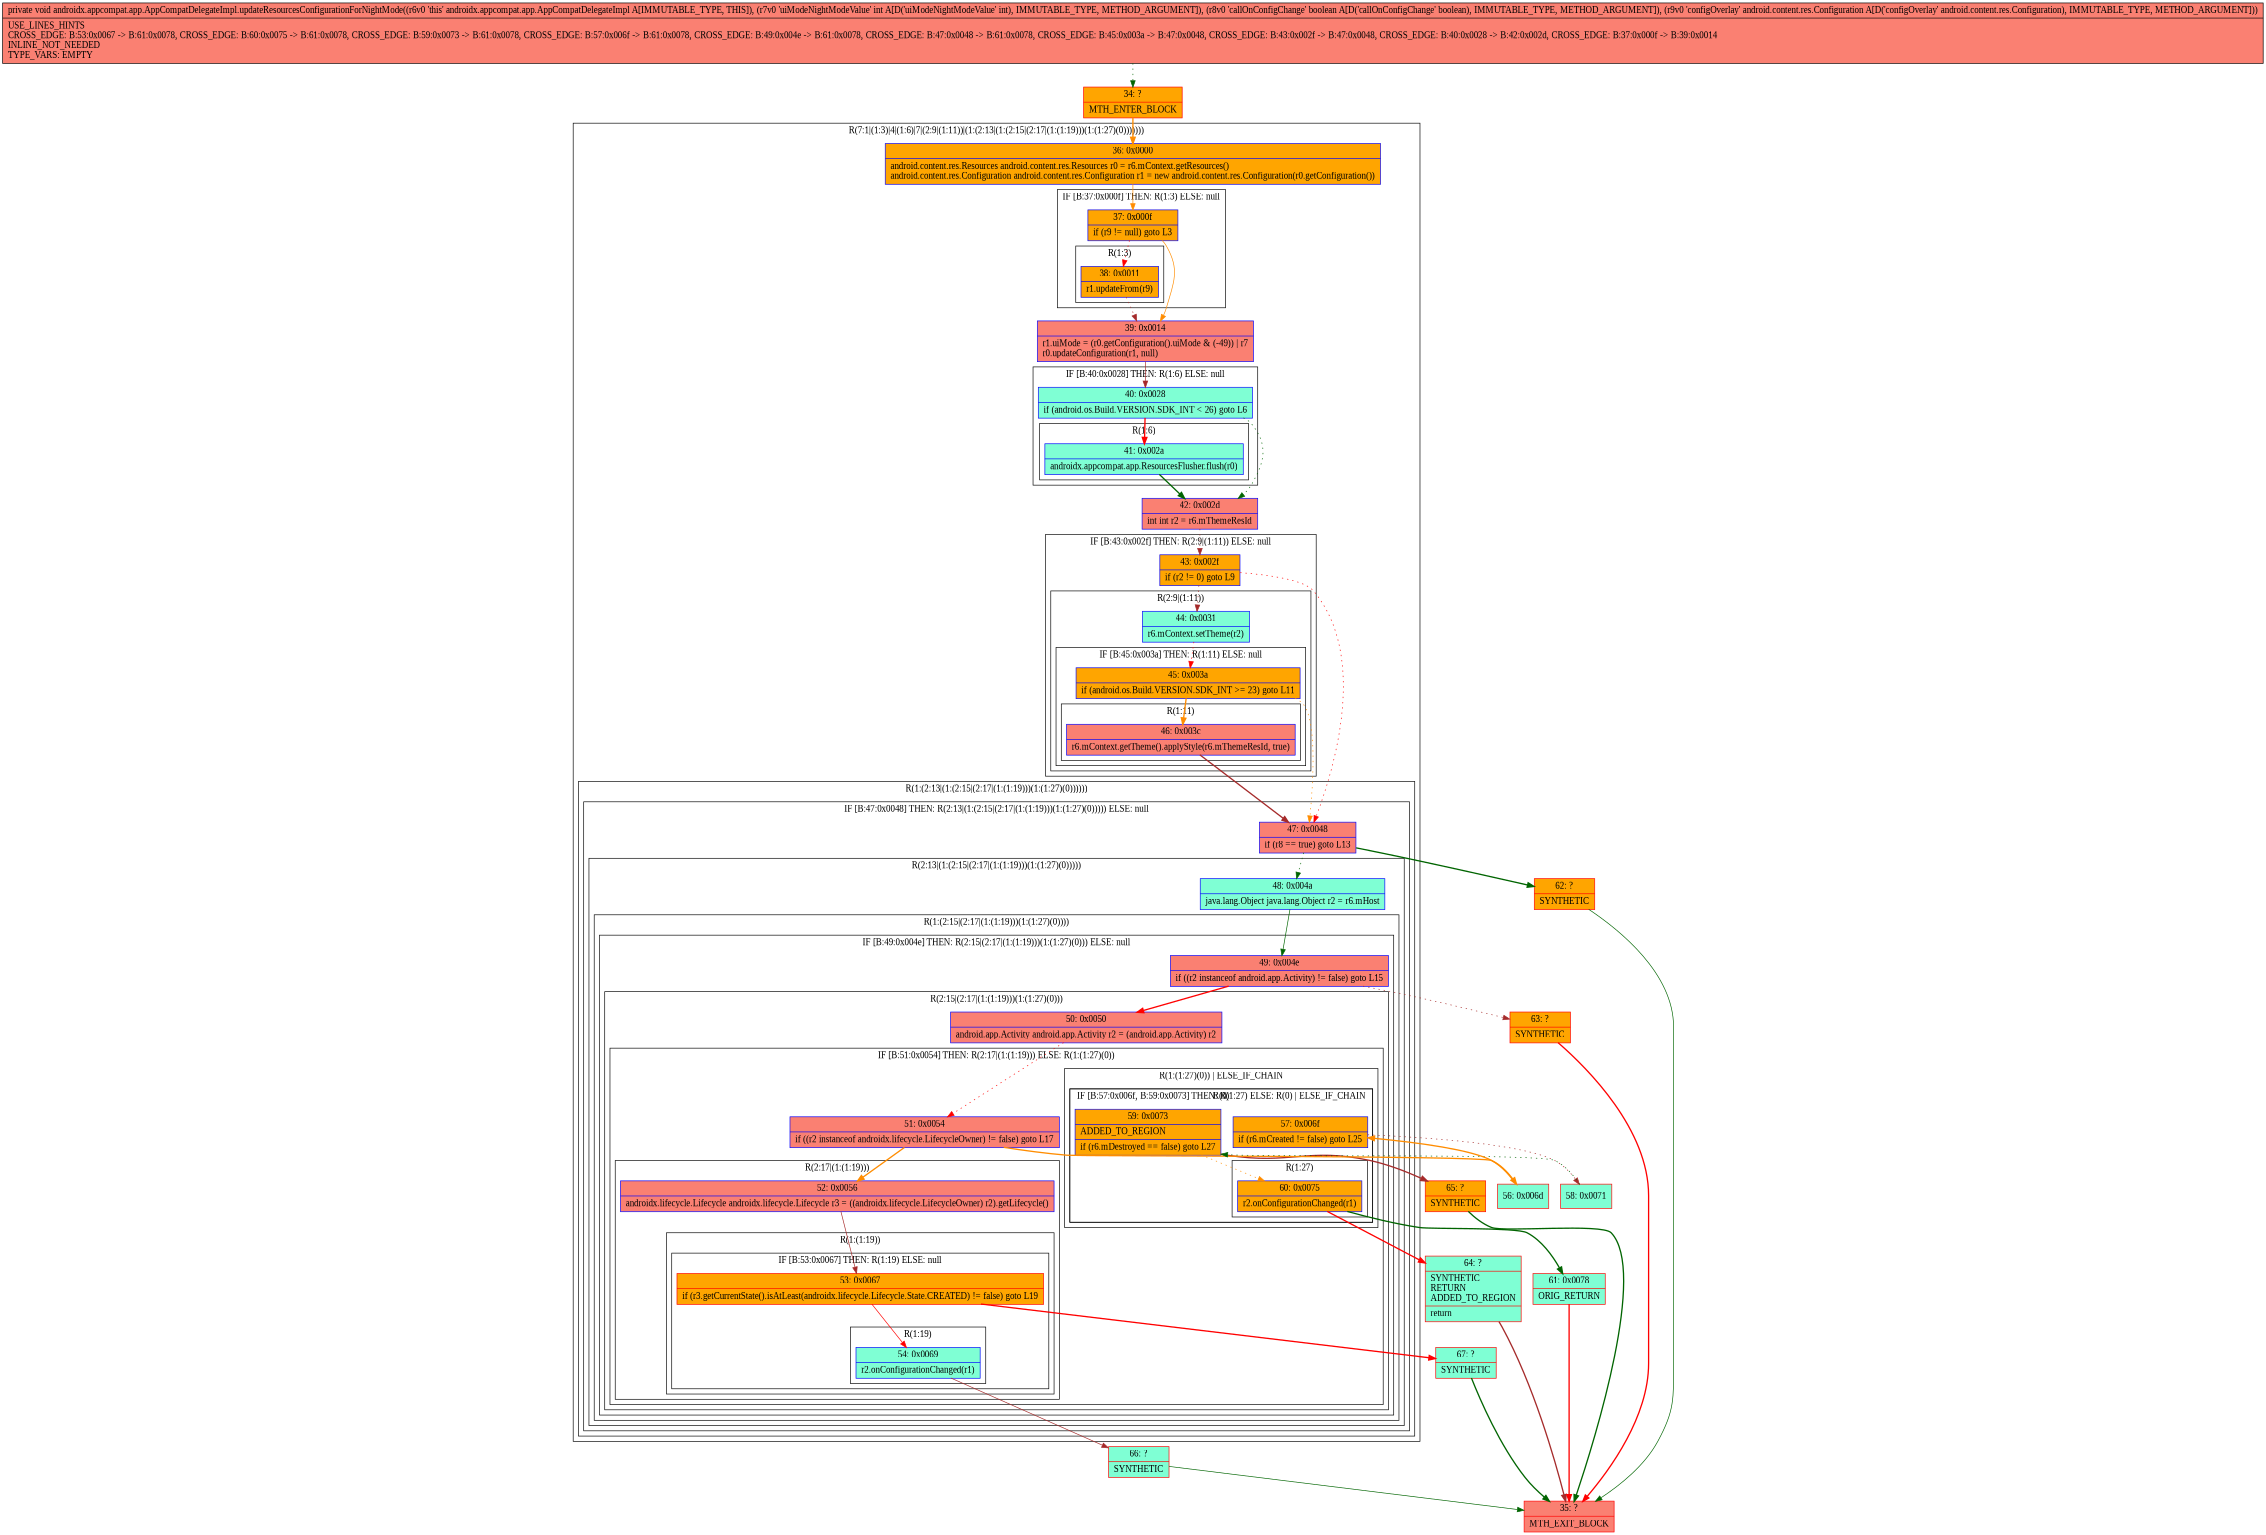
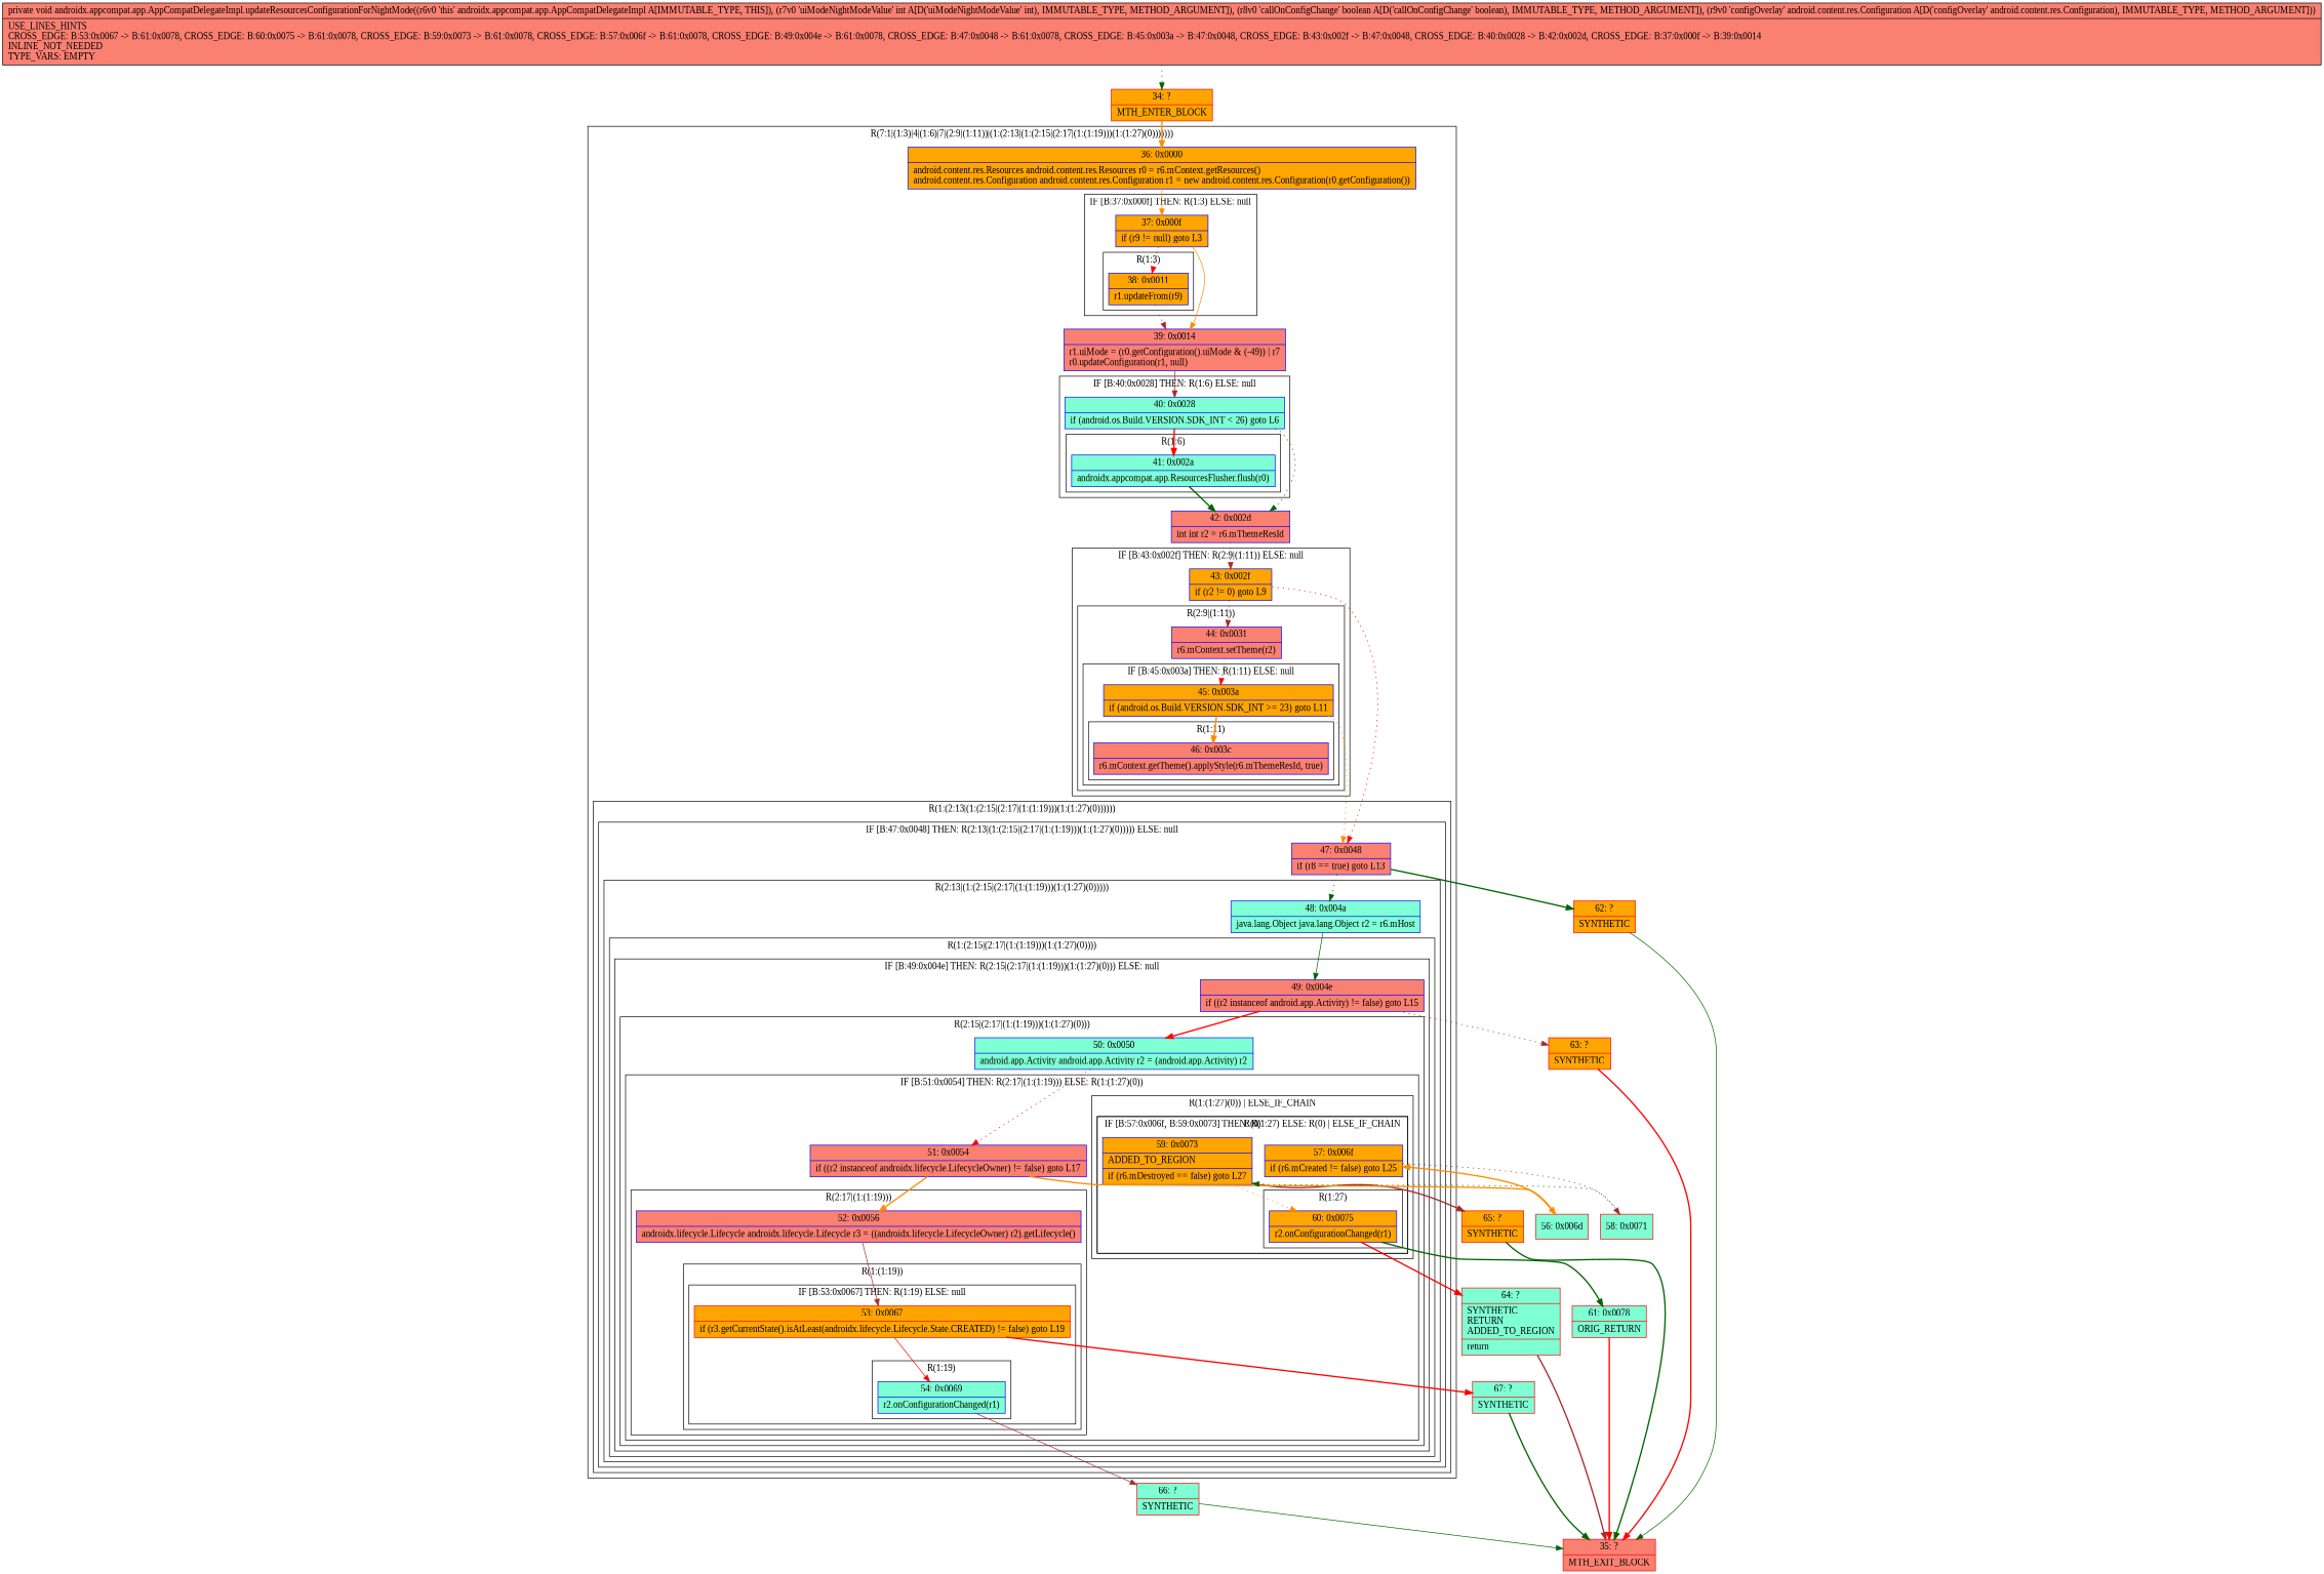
  digraph {
    fontname="Liberation Serif"
    node [color=blue fillcolor=orange fontname="Liberation Serif" shape=record style=filled]
    edge [color=darkgreen fontname="Liberation Serif" style=bold]
    n1 [label="{38\:\ 0x0011|r1.updateFrom(r9)\l}"]
    n2 [label="{37\:\ 0x000f|if (r9 != null) goto L3\l}"]
    n3 [fillcolor=aquamarine label="{41\:\ 0x002a|androidx.appcompat.app.ResourcesFlusher.flush(r0)\l}"]
    n4 [fillcolor=aquamarine label="{40\:\ 0x0028|if (android.os.Build.VERSION.SDK_INT \< 26) goto L6\l}"]
    n5 [fillcolor=salmon label="{46\:\ 0x003c|r6.mContext.getTheme().applyStyle(r6.mThemeResId, true)\l}"]
    n6 [label="{45\:\ 0x003a|if (android.os.Build.VERSION.SDK_INT \>= 23) goto L11\l}"]
-   n7 [fillcolor=aquamarine label="{44\:\ 0x0031|r6.mContext.setTheme(r2)\l}"]
+   n7 [fillcolor=salmon label="{44\:\ 0x0031|r6.mContext.setTheme(r2)\l}"]
    n8 [label="{43\:\ 0x002f|if (r2 != 0) goto L9\l}"]
    n9 [fillcolor=aquamarine label="{54\:\ 0x0069|r2.onConfigurationChanged(r1)\l}"]
    n10 [color=red label="{53\:\ 0x0067|if (r3.getCurrentState().isAtLeast(androidx.lifecycle.Lifecycle.State.CREATED) != false) goto L19\l}"]
    n11 [fillcolor=salmon label="{52\:\ 0x0056|androidx.lifecycle.Lifecycle androidx.lifecycle.Lifecycle r3 = ((androidx.lifecycle.LifecycleOwner) r2).getLifecycle()\l}"]
    n12 [label="{60\:\ 0x0075|r2.onConfigurationChanged(r1)\l}"]
    n13 [label="{57\:\ 0x006f|if (r6.mCreated != false) goto L25\l}"]
    n14 [label="{59\:\ 0x0073|ADDED_TO_REGION\l|if (r6.mDestroyed == false) goto L27\l}"]
    n15 [fillcolor=salmon label="{51\:\ 0x0054|if ((r2 instanceof androidx.lifecycle.LifecycleOwner) != false) goto L17\l}"]
-   n16 [fillcolor=salmon label="{50\:\ 0x0050|android.app.Activity android.app.Activity r2 = (android.app.Activity) r2\l}"]
+   n16 [fillcolor=aquamarine label="{50\:\ 0x0050|android.app.Activity android.app.Activity r2 = (android.app.Activity) r2\l}"]
    n17 [fillcolor=salmon label="{49\:\ 0x004e|if ((r2 instanceof android.app.Activity) != false) goto L15\l}"]
    n18 [fillcolor=aquamarine label="{48\:\ 0x004a|java.lang.Object java.lang.Object r2 = r6.mHost\l}"]
    n19 [fillcolor=salmon label="{47\:\ 0x0048|if (r8 == true) goto L13\l}"]
    n20 [label="{36\:\ 0x0000|android.content.res.Resources android.content.res.Resources r0 = r6.mContext.getResources()\landroid.content.res.Configuration android.content.res.Configuration r1 = new android.content.res.Configuration(r0.getConfiguration())\l}"]
    n21 [fillcolor=salmon label="{39\:\ 0x0014|r1.uiMode = (r0.getConfiguration().uiMode & (\-49)) \| r7\lr0.updateConfiguration(r1, null)\l}"]
    n22 [fillcolor=salmon label="{42\:\ 0x002d|int int r2 = r6.mThemeResId\l}"]
    n23 [color=red fillcolor=aquamarine label="{66\:\ ?|SYNTHETIC\l}"]
    n24 [color=red fillcolor=aquamarine label="{67\:\ ?|SYNTHETIC\l}"]
    n25 [color=red fillcolor=aquamarine label="{64\:\ ?|SYNTHETIC\lRETURN\lADDED_TO_REGION\l|return\l}"]
    n26 [color=red fillcolor=aquamarine label="{61\:\ 0x0078|ORIG_RETURN\l}"]
    n27 [color=red fillcolor=aquamarine label="{58\:\ 0x0071}"]
    n28 [color=red label="{65\:\ ?|SYNTHETIC\l}"]
    n29 [color=red fillcolor=aquamarine label="{56\:\ 0x006d}"]
    n30 [color=red label="{63\:\ ?|SYNTHETIC\l}"]
    n31 [color=red label="{62\:\ ?|SYNTHETIC\l}"]
    n32 [color=red fillcolor=salmon label="{35\:\ ?|MTH_EXIT_BLOCK\l}"]
    n33 [color=red label="{34\:\ ?|MTH_ENTER_BLOCK\l}"]
    n34 [fillcolor=salmon label="{private void androidx.appcompat.app.AppCompatDelegateImpl.updateResourcesConfigurationForNightMode((r6v0 'this' androidx.appcompat.app.AppCompatDelegateImpl A[IMMUTABLE_TYPE, THIS]), (r7v0 'uiModeNightModeValue' int A[D('uiModeNightModeValue' int), IMMUTABLE_TYPE, METHOD_ARGUMENT]), (r8v0 'callOnConfigChange' boolean A[D('callOnConfigChange' boolean), IMMUTABLE_TYPE, METHOD_ARGUMENT]), (r9v0 'configOverlay' android.content.res.Configuration A[D('configOverlay' android.content.res.Configuration), IMMUTABLE_TYPE, METHOD_ARGUMENT]))  | USE_LINES_HINTS\lCROSS_EDGE: B:53:0x0067 \-\> B:61:0x0078, CROSS_EDGE: B:60:0x0075 \-\> B:61:0x0078, CROSS_EDGE: B:59:0x0073 \-\> B:61:0x0078, CROSS_EDGE: B:57:0x006f \-\> B:61:0x0078, CROSS_EDGE: B:49:0x004e \-\> B:61:0x0078, CROSS_EDGE: B:47:0x0048 \-\> B:61:0x0078, CROSS_EDGE: B:45:0x003a \-\> B:47:0x0048, CROSS_EDGE: B:43:0x002f \-\> B:47:0x0048, CROSS_EDGE: B:40:0x0028 \-\> B:42:0x002d, CROSS_EDGE: B:37:0x000f \-\> B:39:0x0014\lINLINE_NOT_NEEDED\lTYPE_VARS: EMPTY\l}" color=""]
    subgraph cluster_1 {
      label="R(7:1|(1:3)|4|(1:6)|7|(2:9|(1:11))|(1:(2:13|(1:(2:15|(2:17|(1:(1:19)))(1:(1:27)(0)))))))"
      n20
      n21
      n22
      subgraph cluster_2 {
        label="IF [B:37:0x000f] THEN: R(1:3) ELSE: null"
        n2
        subgraph cluster_3 {
          label="R(1:3)"
          n1
        }
      }
      subgraph cluster_4 {
        label="IF [B:40:0x0028] THEN: R(1:6) ELSE: null"
        n4
        subgraph cluster_5 {
          label="R(1:6)"
          n3
        }
      }
      subgraph cluster_6 {
        label="IF [B:43:0x002f] THEN: R(2:9|(1:11)) ELSE: null"
        n8
        subgraph cluster_7 {
          label="R(2:9|(1:11))"
          n7
          subgraph cluster_8 {
            label="IF [B:45:0x003a] THEN: R(1:11) ELSE: null"
            n6
            subgraph cluster_9 {
              label="R(1:11)"
              n5
            }
          }
        }
      }
      subgraph cluster_10 {
        label="R(1:(2:13|(1:(2:15|(2:17|(1:(1:19)))(1:(1:27)(0))))))"
        subgraph cluster_11 {
          label="IF [B:47:0x0048] THEN: R(2:13|(1:(2:15|(2:17|(1:(1:19)))(1:(1:27)(0))))) ELSE: null"
          n19
          subgraph cluster_12 {
            label="R(2:13|(1:(2:15|(2:17|(1:(1:19)))(1:(1:27)(0)))))"
            n18
            subgraph cluster_13 {
              label="R(1:(2:15|(2:17|(1:(1:19)))(1:(1:27)(0))))"
              subgraph cluster_14 {
                label="IF [B:49:0x004e] THEN: R(2:15|(2:17|(1:(1:19)))(1:(1:27)(0))) ELSE: null"
                n17
                subgraph cluster_15 {
                  label="R(2:15|(2:17|(1:(1:19)))(1:(1:27)(0)))"
                  n16
                  subgraph cluster_16 {
                    label="IF [B:51:0x0054] THEN: R(2:17|(1:(1:19))) ELSE: R(1:(1:27)(0))"
                    n15
                    subgraph cluster_17 {
                      label="R(2:17|(1:(1:19)))"
                      n11
                      subgraph cluster_18 {
                        label="R(1:(1:19))"
                        subgraph cluster_19 {
                          label="IF [B:53:0x0067] THEN: R(1:19) ELSE: null"
                          n10
                          subgraph cluster_20 {
                            label="R(1:19)"
                            n9
                          }
                        }
                      }
                    }
                    subgraph cluster_21 {
                      label="R(1:(1:27)(0)) | ELSE_IF_CHAIN\l"
                      subgraph cluster_22 {
                        label="IF [B:57:0x006f, B:59:0x0073] THEN: R(1:27) ELSE: R(0) | ELSE_IF_CHAIN\l"
                        n13
                        n14
                        subgraph cluster_23 {
                          label="R(1:27)"
                          n12
                        }
                        subgraph cluster_24 {
                          label="R(0)"
                        }
                      }
                    }
                  }
                }
              }
            }
          }
        }
      }
    }
    n1 -> n21 [color=brown style=dotted]
    n2 -> n1 [color=red style=dotted]
    n2 -> n21 [color=darkorange style=solid]
    n3 -> n22
    n4 -> n3 [color=red]
    n4 -> n22 [style=dotted]
-   n5 -> n19 [color=brown]
    n6 -> n5 [color=darkorange]
    n6 -> n19 [color=darkorange style=dotted]
    n7 -> n6 [color=red style=dotted]
    n8 -> n7 [color=brown style=dotted]
    n8 -> n19 [color=red style=dotted]
    n9 -> n23 [color=brown style=solid]
    n10 -> n9 [color=red style=solid]
    n10 -> n24 [color=red]
    n11 -> n10 [color=brown style=solid]
    n12 -> n25 [color=red]
    n12 -> n26
    n13 -> n27 [color=brown style=dotted]
    n14 -> n12 [color=darkorange style=dotted]
    n14 -> n28 [color=brown]
    n15 -> n11 [color=darkorange]
    n15 -> n29 [color=darkorange]
    n16 -> n15 [color=red style=dotted]
    n17 -> n16 [color=red]
    n17 -> n30 [color=brown style=dotted]
    n18 -> n17 [style=solid]
    n19 -> n18 [style=dotted]
    n19 -> n31
    n20 -> n2 [color=darkorange style=solid]
    n21 -> n4 [color=brown style=solid]
    n22 -> n8 [color=brown style=dotted]
    n23 -> n32 [style=solid]
    n24 -> n32
    n25 -> n32 [color=brown]
    n26 -> n32 [color=red]
    n27 -> n14 [style=dotted]
    n28 -> n32
    n29 -> n13 [color=darkorange]
    n30 -> n32 [color=red]
    n31 -> n32 [style=solid]
    n33 -> n20 [color=darkorange]
    n34 -> n33 [style=dotted]
  }
